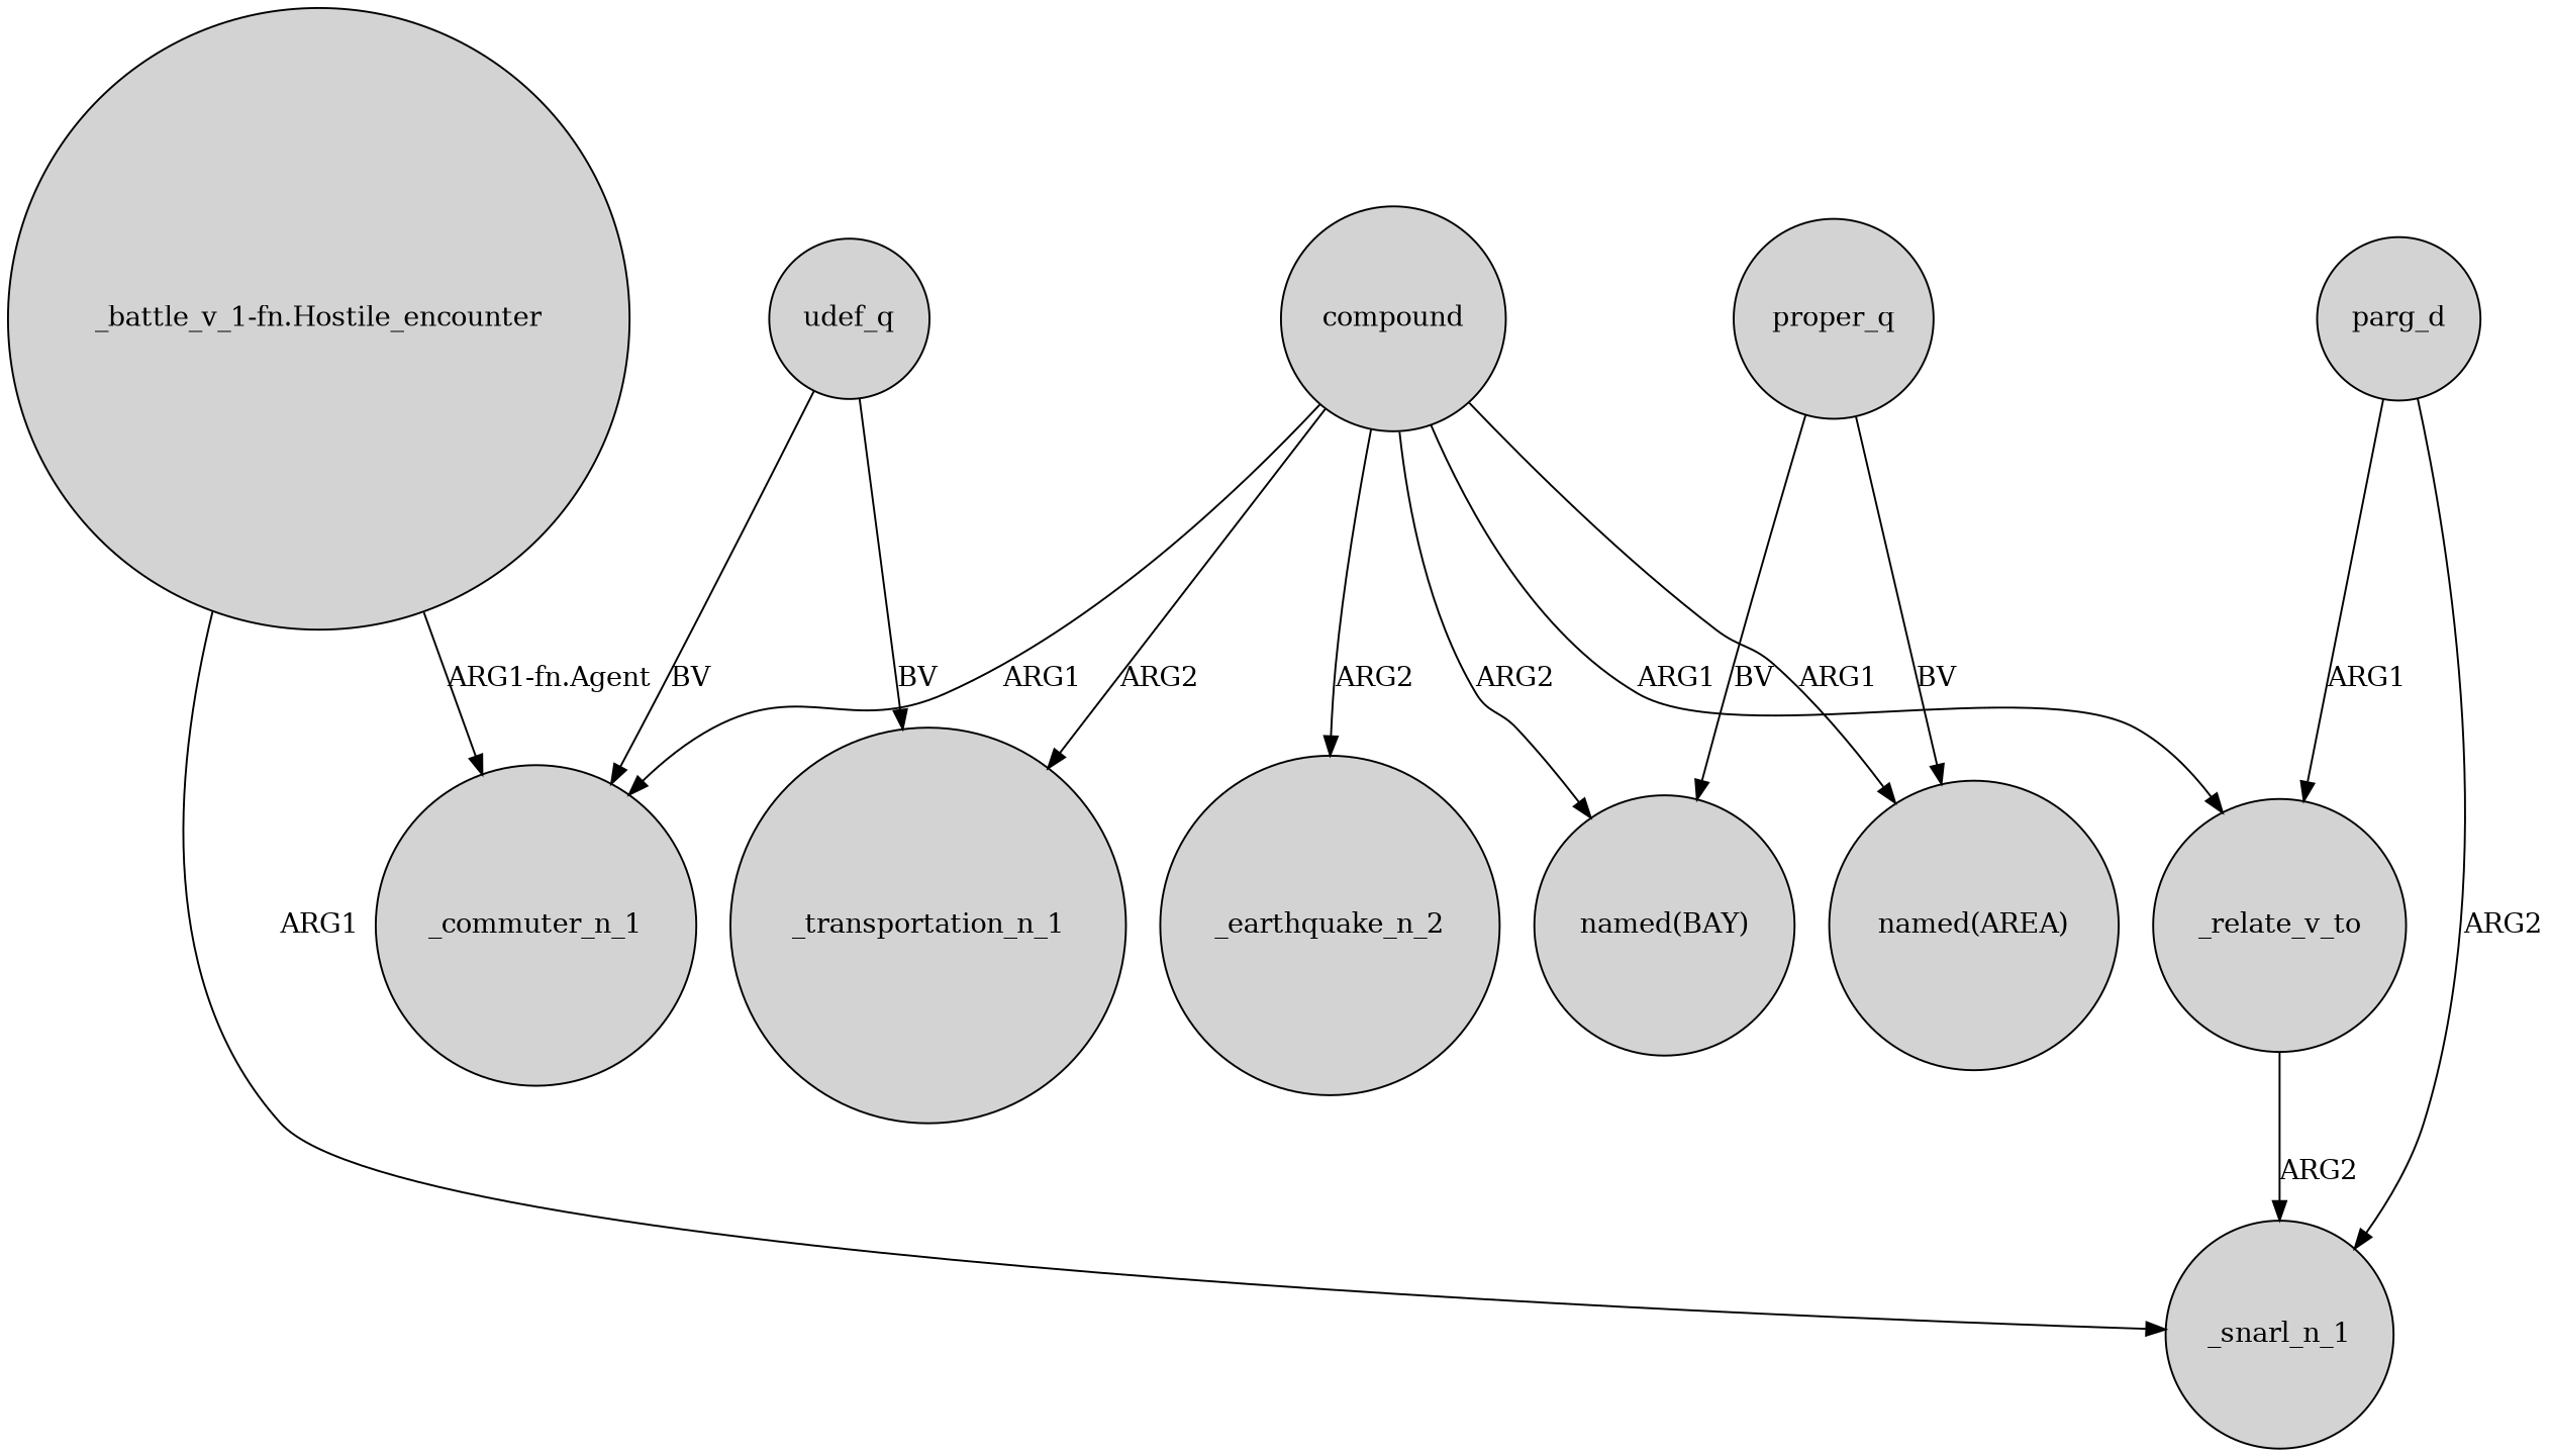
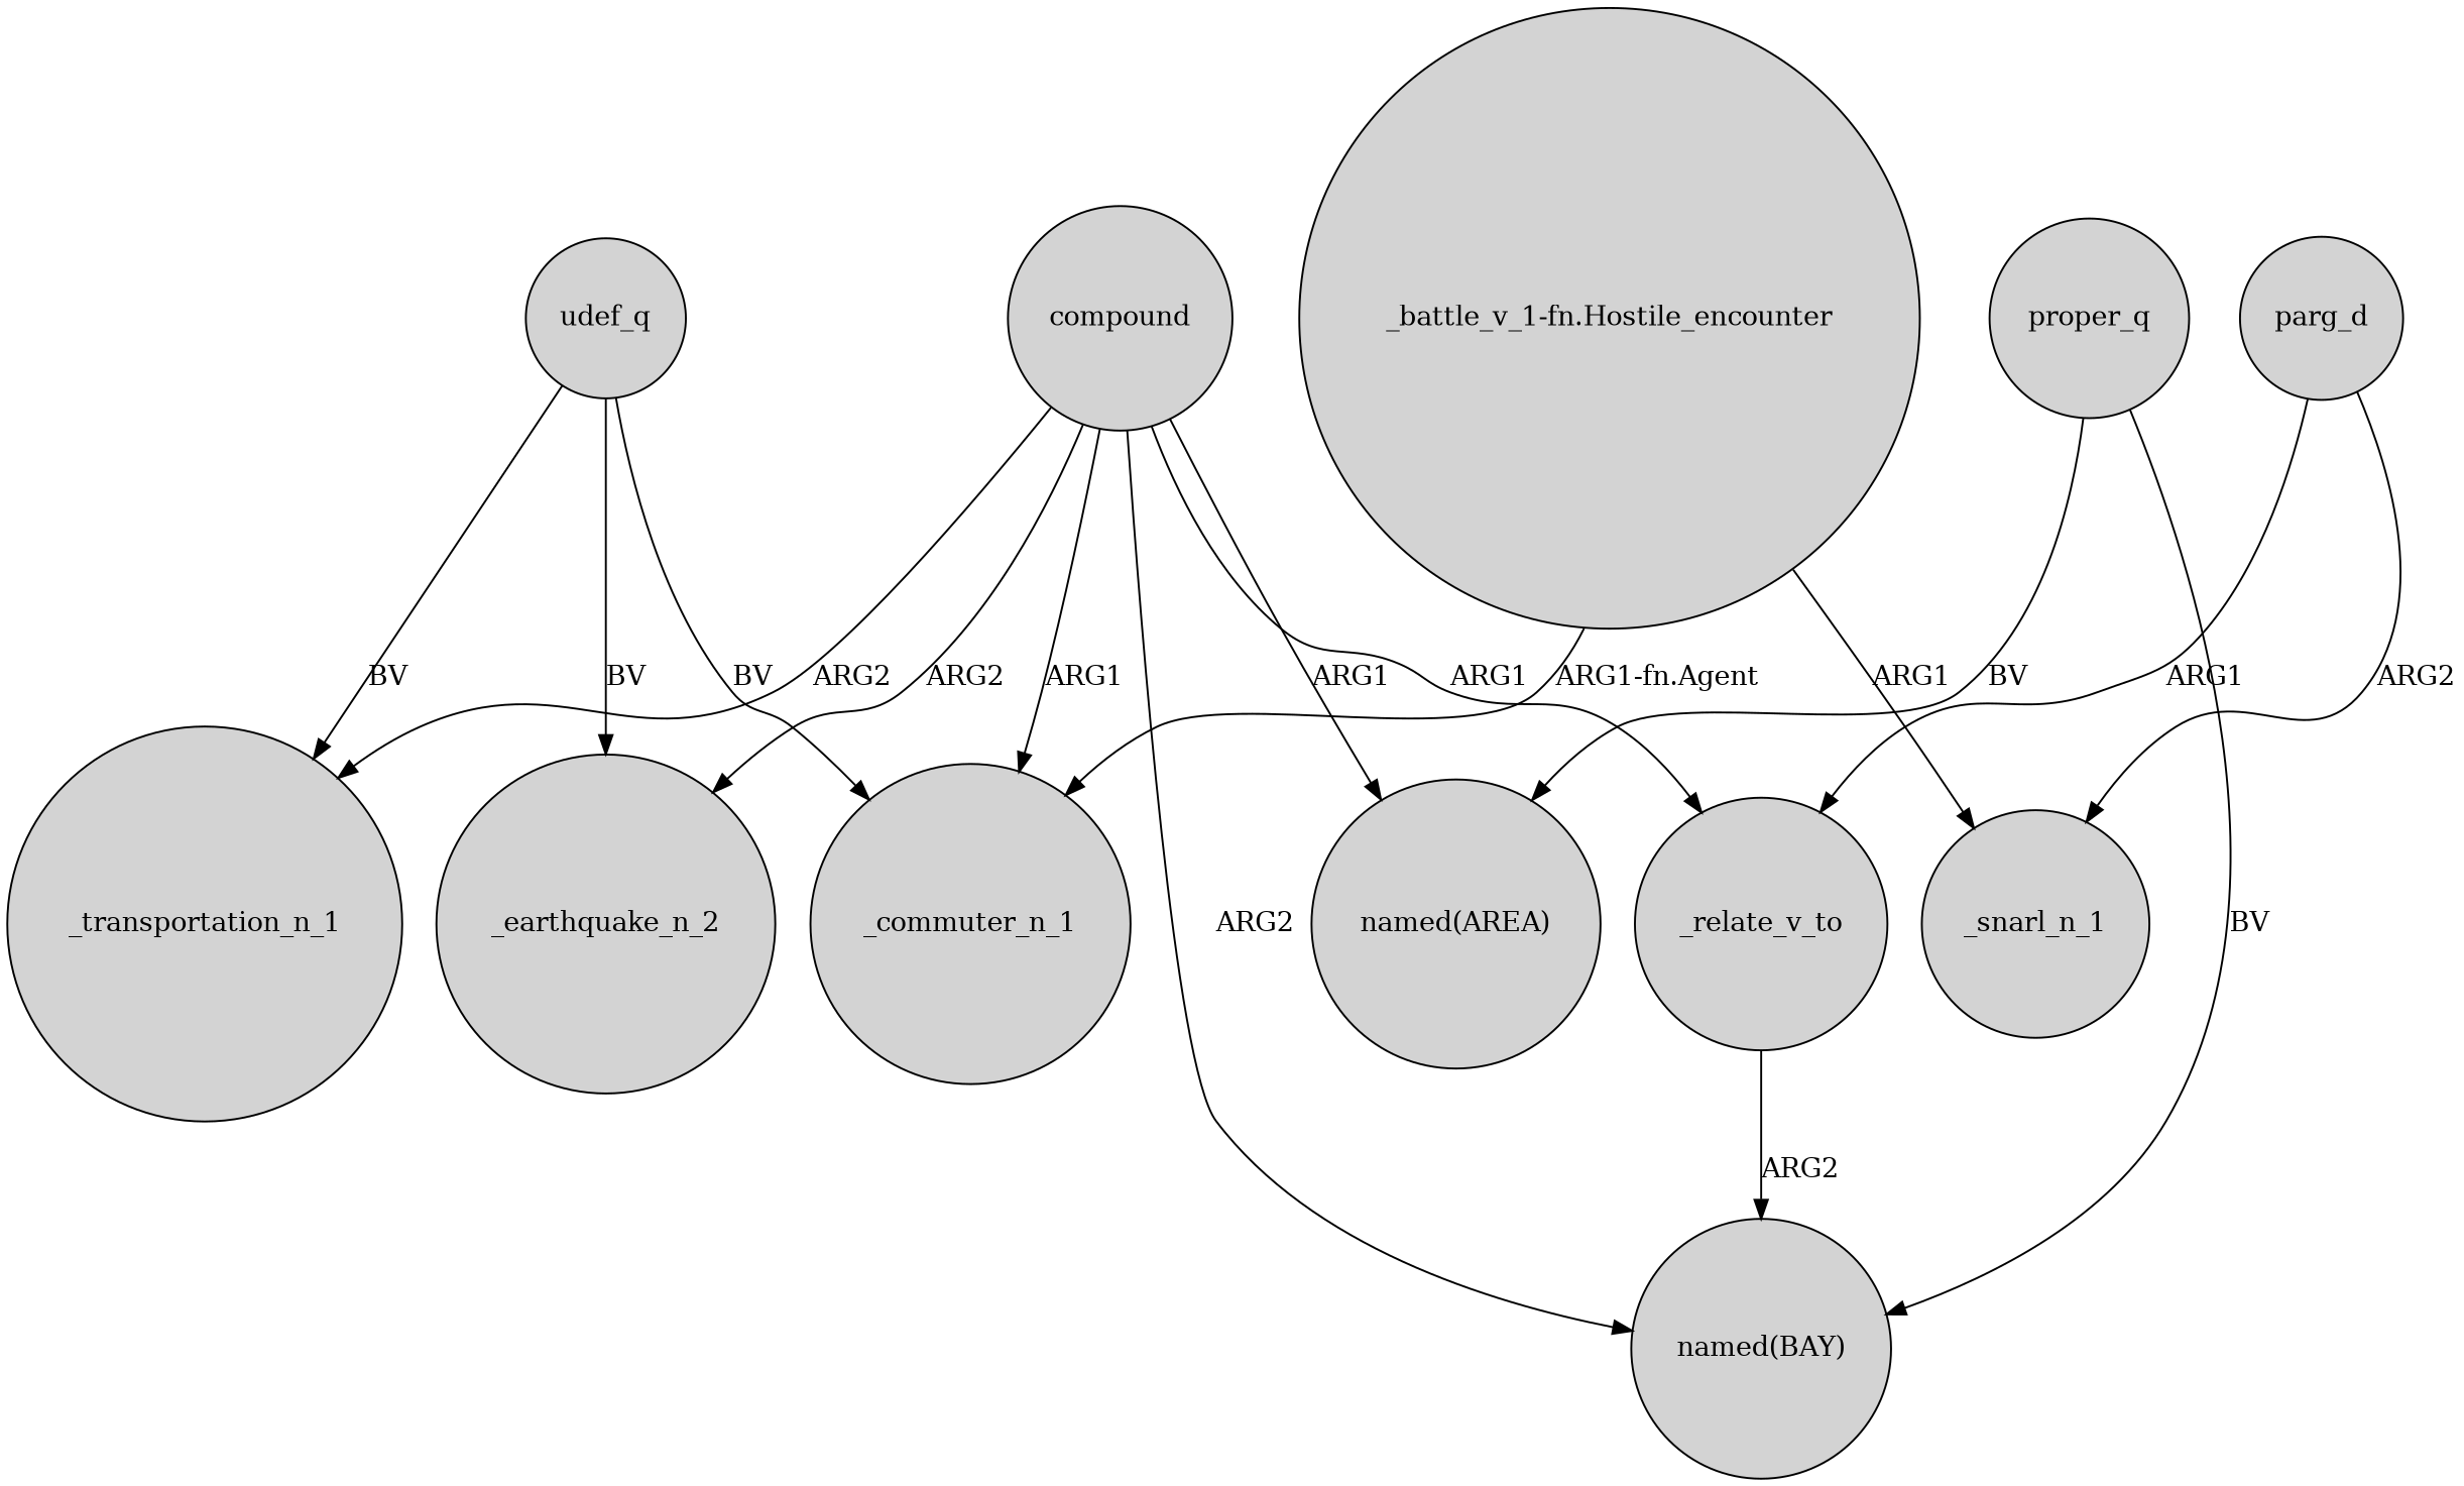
  digraph {
    node [shape=circle style=filled]
    compound
    _transportation_n_1
    _commuter_n_1
    _relate_v_to
    n5 [label=_earthquake_n_2]
    "named(AREA)"
    "named(BAY)"
    _snarl_n_1
    udef_q
    "_battle_v_1-fn.Hostile_encounter"
    parg_d
    proper_q
    compound -> _transportation_n_1 [label=ARG2]
    compound -> _commuter_n_1 [label=ARG1]
    compound -> _relate_v_to [label=ARG1]
    compound -> n5 [label=ARG2]
    compound -> "named(AREA)" [label=ARG1]
    compound -> "named(BAY)" [label=ARG2]
-   _relate_v_to -> _snarl_n_1 [label=ARG2]
+   _relate_v_to -> "named(BAY)" [label=ARG2]
    udef_q -> _transportation_n_1 [label=BV]
    udef_q -> _commuter_n_1 [label=BV]
+   udef_q -> n5 [label=BV]
    "_battle_v_1-fn.Hostile_encounter" -> _commuter_n_1 [label="ARG1-fn.Agent"]
    "_battle_v_1-fn.Hostile_encounter" -> _snarl_n_1 [label=ARG1]
    parg_d -> _relate_v_to [label=ARG1]
    parg_d -> _snarl_n_1 [label=ARG2]
    proper_q -> "named(AREA)" [label=BV]
    proper_q -> "named(BAY)" [label=BV]
  }
